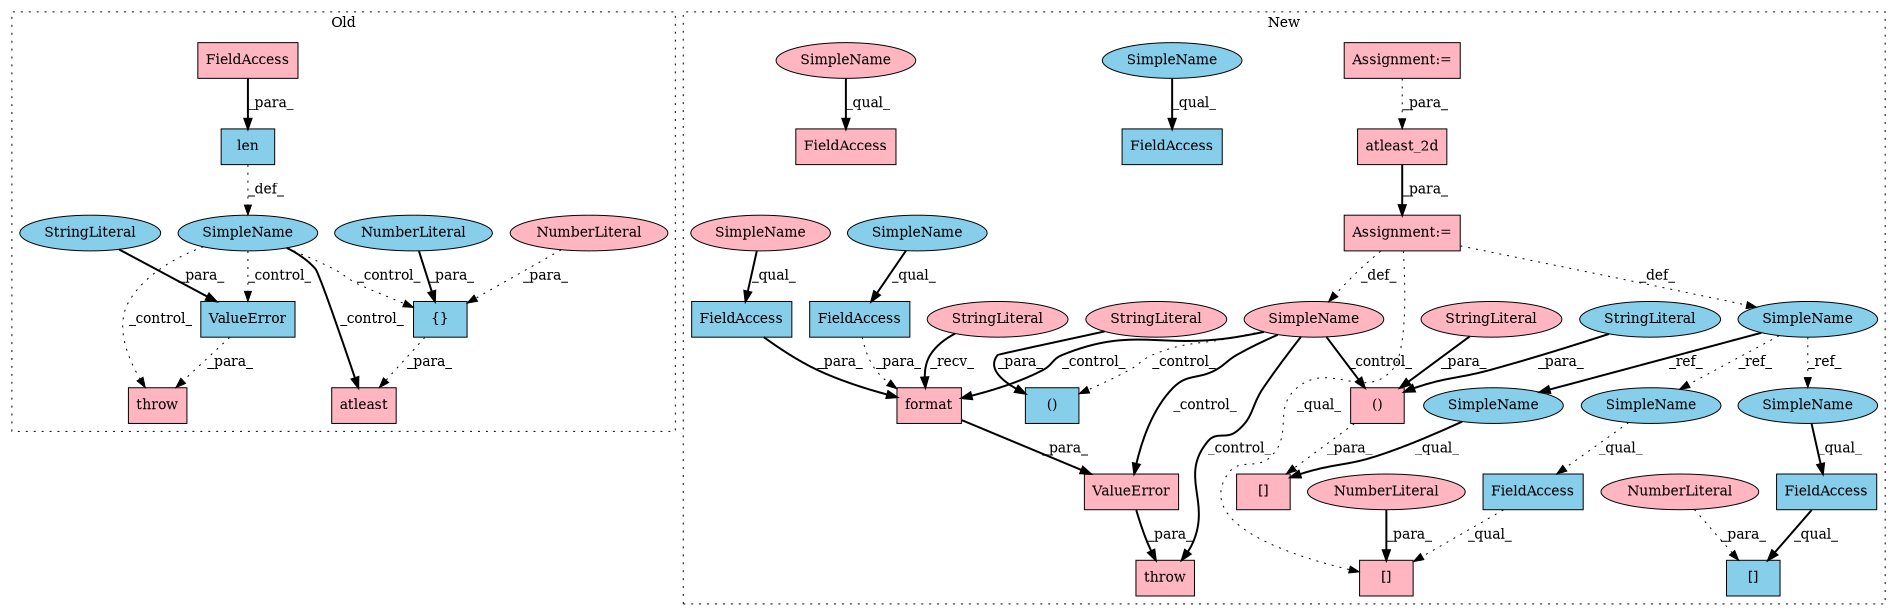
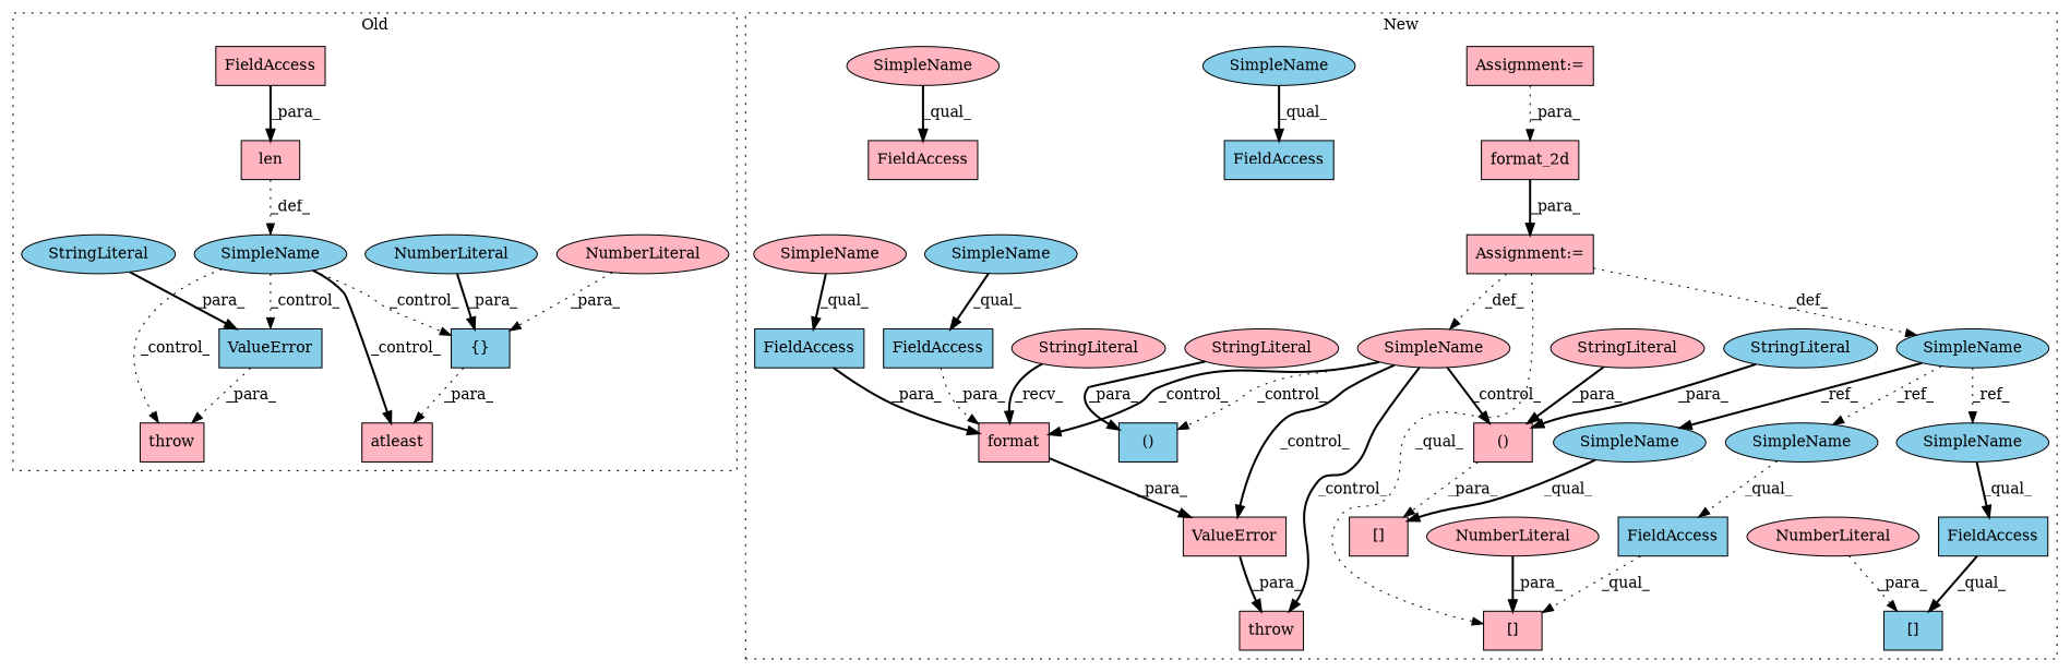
  digraph {
    node [a=42 fillcolor=lightpink l=1 shape=box style=filled]
    edge [style=bold]
-   n1 [a=32 fillcolor=skyblue l="4,1" label=len s="1826,1831"]
+   n1 [a=32 l="4,1" label=len s="1826,1831"]
    n2 [a=22 label=FieldAccess s=1830]
    n3 [a=32 fillcolor=skyblue l="11,1" label=ValueError s="2492,2533"]
    n4 [fillcolor=skyblue label=SimpleName shape=ellipse l=""]
    n5 [a=41 l=7 label=atleast s=2156]
    n6 [a=4 fillcolor=skyblue l="1,1" label="{}" s="1887,1891"]
    n7 [a=34 fillcolor=skyblue label=NumberLiteral s=1888 shape=ellipse]
    n8 [a=34 label=NumberLiteral s=1890 shape=ellipse]
    n9 [a=45 fillcolor=skyblue l=30 label=StringLiteral s=2503 shape=ellipse]
    n10 [a=53 l=6 label=throw s=2486]
    n11 [a=2 fillcolor=skyblue l="8,1" label="[]" s="2976,2985"]
    n12 [a=22 fillcolor=skyblue l=7 label=FieldAccess s=2976]
    n13 [a=34 label=NumberLiteral s=2984 shape=ellipse]
    n14 [a=7 label="Assignment:=" s=2401]
    n15 [a=22 fillcolor=skyblue l=7 label=FieldAccess s=2578]
    n16 [a=2 l="8,1" label="[]" s="2578,2587"]
    n17 [a=34 label=NumberLiteral s=2586 shape=ellipse]
    n18 [fillcolor=skyblue label=SimpleName s=2511 shape=ellipse]
-   n19 [a=32 l="11,1" label=atleast_2d s="2519,2531"]
+   n19 [a=32 l="11,1" label=format_2d s="2519,2531"]
    n20 [a=106 fillcolor=skyblue l=30 label="()" s=3112]
    n21 [label=SimpleName shape=ellipse l=""]
    n22 [a=106 l=47 label="()" s=3272]
    n23 [a=32 l="11,1" label=ValueError s="3354,3463"]
    n24 [a=2 l="9,2" label="[]" s="3263,3319"]
    n25 [a=32 l="7,1" label=format s="3416,3462"]
    n26 [a=22 fillcolor=skyblue l=7 label=FieldAccess s=3435]
    n27 [a=22 fillcolor=skyblue l=7 label=FieldAccess s=3455]
    n28 [a=22 fillcolor=skyblue l=7 label=FieldAccess s=2589]
    n29 [a=22 l=7 label=FieldAccess s=3423]
    n30 [a=45 l=50 label=StringLiteral s=3365 shape=ellipse]
    n31 [a=45 fillcolor=skyblue l=18 label=StringLiteral s=3272 shape=ellipse]
    n32 [a=45 l=16 label=StringLiteral s=3126 shape=ellipse]
    n33 [a=53 l=6 label=throw s=3348]
    n34 [a=7 label="Assignment:=" s=2512]
    n35 [a=45 l=16 label=StringLiteral s=3303 shape=ellipse]
    n36 [l=3 label=SimpleName s=3455 shape=ellipse]
    n37 [fillcolor=skyblue l=3 label=SimpleName s=3435 shape=ellipse]
    n38 [fillcolor=skyblue l=3 label=SimpleName s=2589 shape=ellipse]
    n39 [l=3 label=SimpleName s=3423 shape=ellipse]
    n40 [fillcolor=skyblue label=SimpleName s=2976 shape=ellipse]
    n41 [fillcolor=skyblue label=SimpleName s=2578 shape=ellipse]
    n42 [fillcolor=skyblue label=SimpleName s=3263 shape=ellipse]
    subgraph cluster_1 {
      label=Old
      style=dotted
      n1
      n2
      n3
      n4
      n5
      n6
      n7
      n8
      n9
      n10
    }
    subgraph cluster_2 {
      label=New
      style=dotted
      n11
      n12
      n13
      n14
      n15
      n16
      n17
      n18
      n19
      n20
      n21
      n22
      n23
      n24
      n25
      n26
      n27
      n28
      n29
      n30
      n31
      n32
      n33
      n34
      n35
      n36
      n37
      n38
      n39
      n40
      n41
      n42
    }
    n1 -> n4 [label=_def_ style=dotted]
    n2 -> n1 [label=_para_]
    n3 -> n10 [label=_para_ style=dotted]
    n4 -> n3 [label=_control_ style=dotted]
    n4 -> n5 [label=_control_]
    n4 -> n6 [label=_control_ style=dotted]
    n4 -> n10 [label=_control_ style=dotted]
    n6 -> n5 [label=_para_ style=dotted]
    n7 -> n6 [label=_para_]
    n8 -> n6 [label=_para_ style=dotted]
    n9 -> n3 [label=_para_]
    n12 -> n11 [label=_qual_]
    n13 -> n11 [label=_para_ style=dotted]
    n14 -> n19 [label=_para_ style=dotted]
    n15 -> n16 [label=_qual_ style=dotted]
    n17 -> n16 [label=_para_]
    n18 -> n40 [label=_ref_ style=dotted]
    n18 -> n41 [label=_ref_ style=dotted]
    n18 -> n42 [label=_ref_]
    n19 -> n34 [label=_para_]
    n21 -> n20 [label=_control_ style=dotted]
    n21 -> n22 [label=_control_]
    n21 -> n23 [label=_control_]
    n21 -> n25 [label=_control_]
    n21 -> n33 [label=_control_]
    n22 -> n24 [label=_para_ style=dotted]
    n23 -> n33 [label=_para_]
    n25 -> n23 [label=_para_]
    n26 -> n25 [label=_para_ style=dotted]
    n27 -> n25 [label=_para_]
    n30 -> n25 [label=_recv_]
    n31 -> n22 [label=_para_]
    n32 -> n20 [label=_para_]
    n34 -> n16 [label=_qual_ style=dotted]
    n34 -> n18 [label=_def_ style=dotted]
    n34 -> n21 [label=_def_ style=dotted]
    n35 -> n22 [label=_para_]
    n36 -> n27 [label=_qual_]
    n37 -> n26 [label=_qual_]
    n38 -> n28 [label=_qual_]
    n39 -> n29 [label=_qual_]
    n40 -> n12 [label=_qual_]
    n41 -> n15 [label=_qual_ style=dotted]
    n42 -> n24 [label=_qual_]
  }
